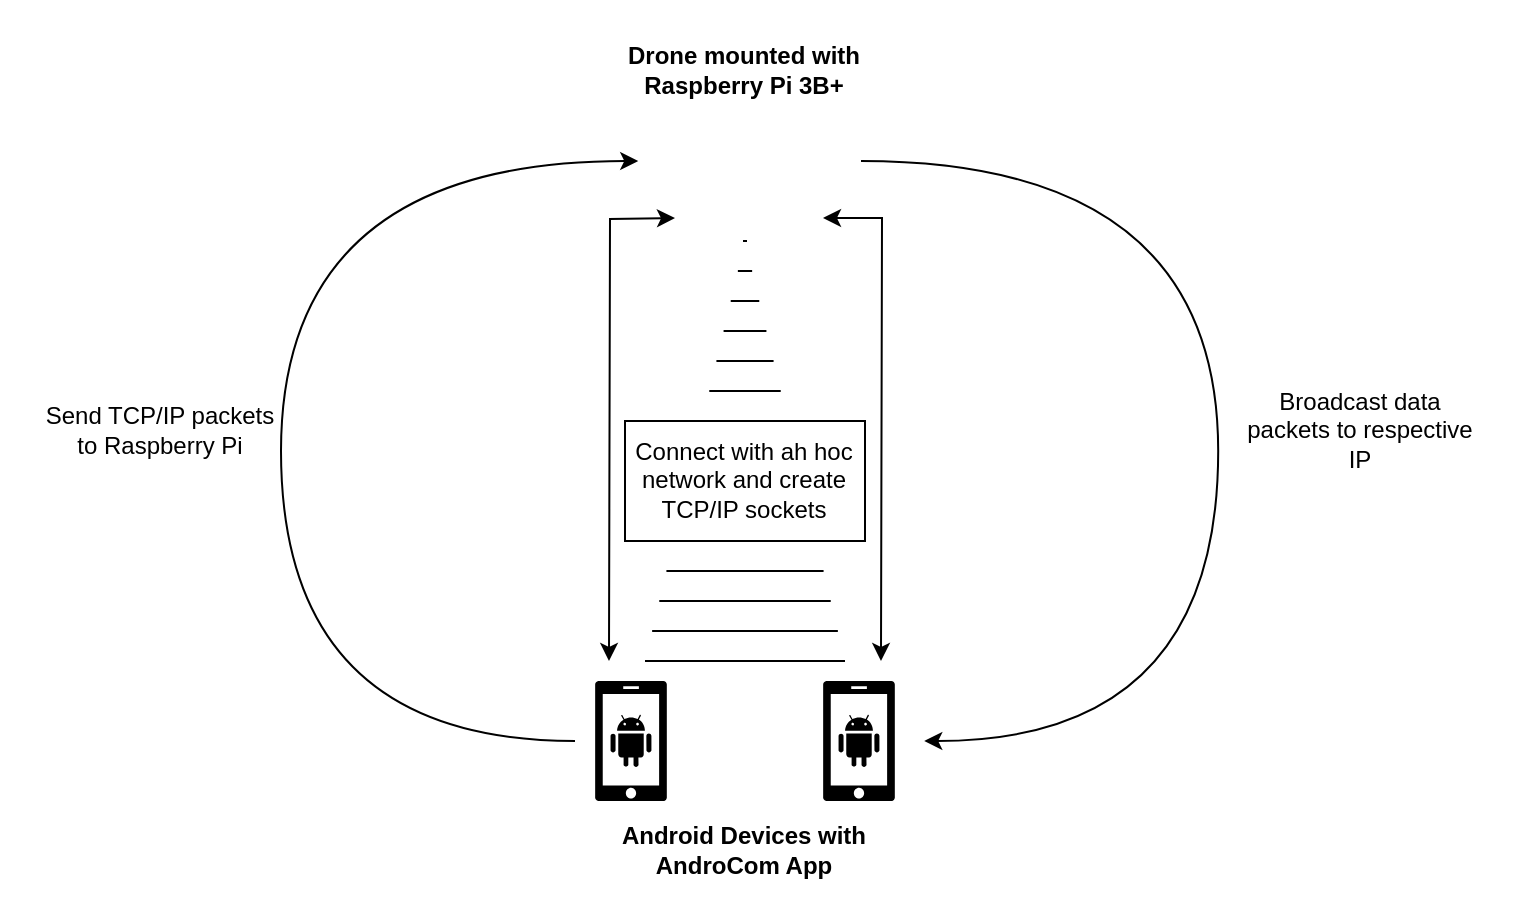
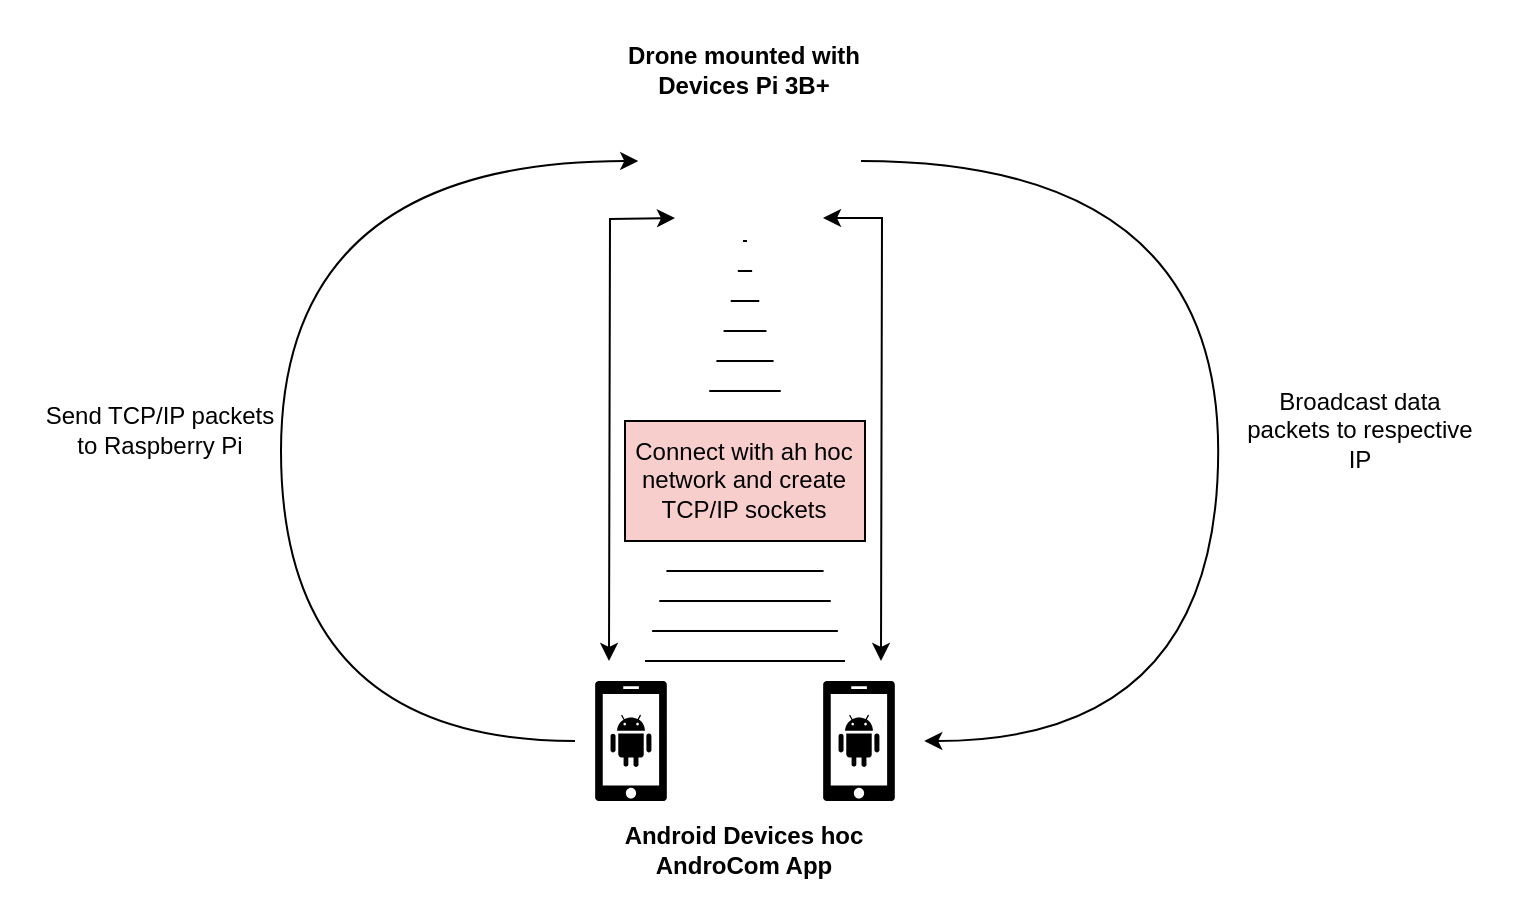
  <mxCell id="0" />
  <mxCell id="1" parent="0" />
  <mxCell id="2" style="edgeStyle=orthogonalEdgeStyle;rounded=0;orthogonalLoop=1;jettySize=auto;html=1;exitX=0;exitY=0.75;exitDx=0;exitDy=0;startArrow=classic;startFill=1;" parent="1" edge="1"><mxGeometry relative="1" as="geometry"><mxPoint x="304" y="330" as="targetPoint" /><mxPoint x="337" y="108.5" as="sourcePoint" /></mxGeometry></mxCell>
  <mxCell id="3" style="edgeStyle=orthogonalEdgeStyle;rounded=0;orthogonalLoop=1;jettySize=auto;html=1;exitX=1;exitY=0.75;exitDx=0;exitDy=0;startArrow=classic;startFill=1;" parent="1" source="4" edge="1"><mxGeometry relative="1" as="geometry"><mxPoint x="440" y="330" as="targetPoint" /></mxGeometry></mxCell>
  <mxCell id="4" value="" style="shape=image;html=1;verticalAlign=top;verticalLabelPosition=bottom;labelBackgroundColor=#ffffff;imageAspect=0;aspect=fixed;image=https://cdn1.iconfinder.com/data/icons/vehicle-37/24/Drone-128.png" parent="1" vertex="1"><mxGeometry x="333" y="50" width="78" height="78" as="geometry" /></mxCell>
- <mxCell id="5" value="&lt;b&gt;Drone mounted with Raspberry Pi 3B+&lt;/b&gt;" style="text;html=1;strokeColor=none;fillColor=none;align=center;verticalAlign=middle;whiteSpace=wrap;rounded=0;" parent="1" vertex="1"><mxGeometry x="304" y="20" width="136" height="30" as="geometry" /></mxCell>
+ <mxCell id="5" value="&lt;b&gt;Drone mounted with Devices Pi 3B+&lt;/b&gt;" style="text;html=1;strokeColor=none;fillColor=none;align=center;verticalAlign=middle;whiteSpace=wrap;rounded=0;" parent="1" vertex="1"><mxGeometry x="304" y="20" width="136" height="30" as="geometry" /></mxCell>
  <mxCell id="6" value="" style="sketch=0;aspect=fixed;pointerEvents=1;shadow=0;dashed=0;html=1;strokeColor=none;labelPosition=center;verticalLabelPosition=bottom;verticalAlign=top;align=center;fillColor=#000000;shape=mxgraph.mscae.enterprise.android_phone" parent="1" vertex="1"><mxGeometry x="411" y="340" width="36" height="60" as="geometry" /></mxCell>
  <mxCell id="7" style="edgeStyle=orthogonalEdgeStyle;rounded=0;orthogonalLoop=1;jettySize=auto;html=1;exitX=0;exitY=0.5;exitDx=0;exitDy=0;exitPerimeter=0;curved=1;" parent="1" edge="1"><mxGeometry relative="1" as="geometry"><mxPoint x="318.621" y="80" as="targetPoint" /><mxPoint x="287" y="370" as="sourcePoint" /><Array as="points"><mxPoint x="140" y="370" /><mxPoint x="140" y="80" /></Array></mxGeometry></mxCell>
  <mxCell id="8" value="" style="sketch=0;aspect=fixed;pointerEvents=1;shadow=0;dashed=0;html=1;strokeColor=none;labelPosition=center;verticalLabelPosition=bottom;verticalAlign=top;align=center;fillColor=#000000;shape=mxgraph.mscae.enterprise.android_phone" parent="1" vertex="1"><mxGeometry x="297" y="340" width="36" height="60" as="geometry" /></mxCell>
  <mxCell id="9" value="" style="shape=mxgraph.arrows2.wedgeArrowDashed2;html=1;bendable=0;startWidth=50;stepSize=15;rounded=0;" parent="1" edge="1"><mxGeometry width="100" height="100" relative="1" as="geometry"><mxPoint x="372" y="330" as="sourcePoint" /><mxPoint x="372" y="120" as="targetPoint" /></mxGeometry></mxCell>
- <mxCell id="10" value="&lt;b&gt;Android Devices with AndroCom App&lt;/b&gt;" style="text;html=1;strokeColor=none;fillColor=none;align=center;verticalAlign=middle;whiteSpace=wrap;rounded=0;" parent="1" vertex="1"><mxGeometry x="304" y="410" width="136" height="30" as="geometry" /></mxCell>
+ <mxCell id="10" value="&lt;b&gt;Android Devices hoc AndroCom App&lt;/b&gt;" style="text;html=1;strokeColor=none;fillColor=none;align=center;verticalAlign=middle;whiteSpace=wrap;rounded=0;" parent="1" vertex="1"><mxGeometry x="304" y="410" width="136" height="30" as="geometry" /></mxCell>
  <mxCell id="11" value="Send TCP/IP packets to Raspberry Pi" style="text;html=1;strokeColor=none;fillColor=none;align=center;verticalAlign=middle;whiteSpace=wrap;rounded=0;rotation=0;" parent="1" vertex="1"><mxGeometry x="20" y="200" width="120" height="30" as="geometry" /></mxCell>
  <mxCell id="12" style="edgeStyle=orthogonalEdgeStyle;rounded=0;orthogonalLoop=1;jettySize=auto;html=1;exitX=0;exitY=0.5;exitDx=0;exitDy=0;exitPerimeter=0;curved=1;endArrow=none;endFill=0;startArrow=classic;startFill=1;" parent="1" edge="1"><mxGeometry relative="1" as="geometry"><mxPoint x="430" y="80" as="targetPoint" /><mxPoint x="461.621" y="370" as="sourcePoint" /><Array as="points"><mxPoint x="608.621" y="370" /><mxPoint x="608.621" y="80" /></Array></mxGeometry></mxCell>
  <mxCell id="13" value="Broadcast data packets to respective IP" style="text;html=1;strokeColor=none;fillColor=none;align=center;verticalAlign=middle;whiteSpace=wrap;rounded=0;rotation=0;" parent="1" vertex="1"><mxGeometry x="620" y="200" width="120" height="30" as="geometry" /></mxCell>
- <mxCell id="14" value="Connect with ah hoc network and create TCP/IP sockets" style="rounded=0;whiteSpace=wrap;html=1;" parent="1" vertex="1"><mxGeometry x="312" y="210" width="120" height="60" as="geometry" /></mxCell>
+ <mxCell id="14" value="Connect with ah hoc network and create TCP/IP sockets" style="rounded=0;whiteSpace=wrap;html=1;fillColor=#f8cecc;" parent="1" vertex="1"><mxGeometry x="312" y="210" width="120" height="60" as="geometry" /></mxCell>
